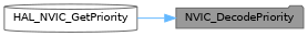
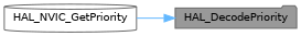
  digraph {
    rankdir=RL
    node [color=gray40 fontname=Helvetica fontsize=10 style=filled]
-   n1 [fillcolor=grey60 fontcolor=black height=0.2 label=NVIC_DecodePriority shape=folder width=0.4]
+   n1 [fillcolor=grey60 fontcolor=black height=0.2 label=HAL_DecodePriority shape=folder width=0.4]
    n2 [fillcolor=white height=0.2 label=HAL_NVIC_GetPriority shape=cylinder width=0.4]
    n1 -> n2 [color=steelblue1 dir=back fontname=Helvetica fontsize=10 labelfontname=Helvetica labelfontsize=10 style=solid]
  }
